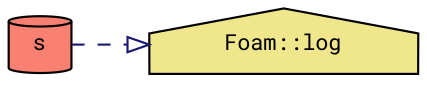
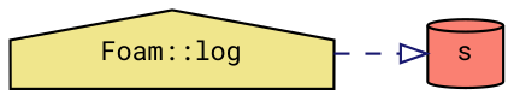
  digraph {
    rankdir=LR
    fontname="Roboto Mono"
    node [color=black fontname="Roboto Mono" fontsize=10 style=filled]
    n1 [fillcolor=salmon fontcolor=black height=0.2 label=s shape=cylinder width=0.4]
    n2 [height=0.2 label="Foam::log" shape=house width=0.4 fillcolor=khaki]
-   n1 -> n2 [color=midnightblue fontname="Roboto Mono" fontsize=10 labelfontname=FreeSans labelfontsize=10 style=dashed arrowhead=onormal]
+   n2 -> n1 [color=midnightblue fontname="Roboto Mono" fontsize=10 labelfontname=FreeSans labelfontsize=10 style=dashed arrowhead=onormal]
  }
